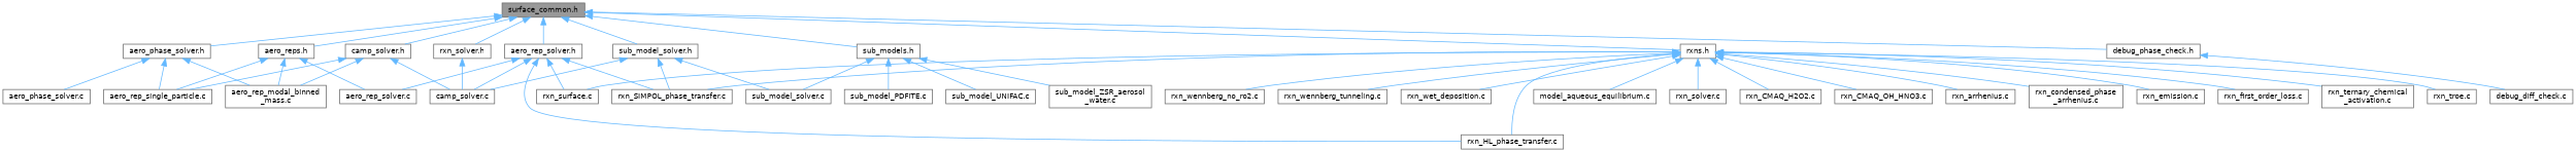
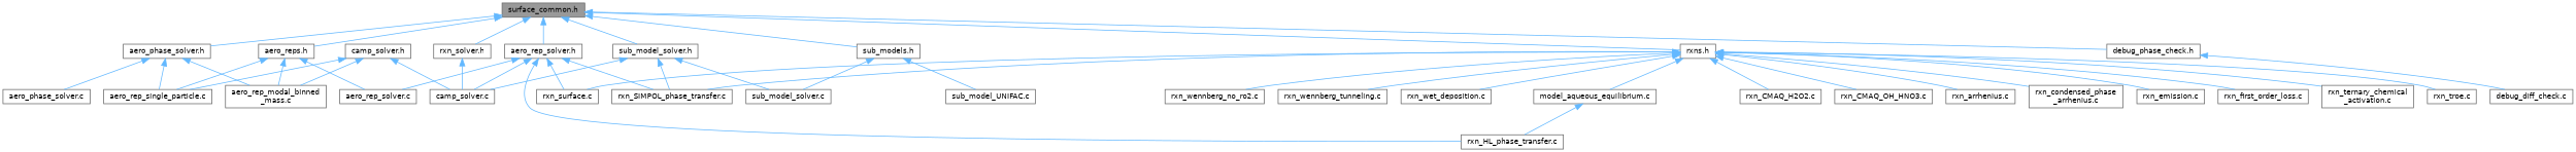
  digraph {
    node [color=grey40 fillcolor=white fontname=Helvetica fontsize=10 shape=box style=filled]
    edge [color=steelblue1 dir=back fontname=Helvetica fontsize=10 labelfontname=Helvetica labelfontsize=10 style=solid]
    n1 [color=gray40 fillcolor=grey60 fontcolor=black height=0.2 label="surface_common.h" width=0.4]
    n2 [height=0.2 label="aero_phase_solver.h" width=0.4]
    n3 [height=0.2 label="aero_rep_solver.h" width=0.4]
    n4 [height=0.2 label="aero_reps.h" width=0.4]
    n5 [height=0.2 label="camp_solver.h" width=0.4]
    n6 [height=0.2 label="debug_phase_check.h" width=0.4]
    n7 [height=0.2 label="rxn_solver.h" width=0.4]
    n8 [height=0.2 label="rxns.h" width=0.4]
    n9 [height=0.2 label="sub_model_solver.h" width=0.4]
    n10 [height=0.2 label="sub_models.h" width=0.4]
    n11 [height=0.2 label="aero_phase_solver.c" width=0.4]
    n12 [height=0.2 label="aero_rep_modal_binned\l_mass.c" width=0.4]
    n13 [height=0.2 label="aero_rep_single_particle.c" width=0.4]
    n14 [height=0.2 label="aero_rep_solver.c" width=0.4]
    n15 [height=0.2 label="camp_solver.c" width=0.4]
    n16 [height=0.2 label="rxn_HL_phase_transfer.c" width=0.4]
    n17 [height=0.2 label="rxn_SIMPOL_phase_transfer.c" width=0.4]
    n18 [height=0.2 label="rxn_surface.c" width=0.4]
    n19 [height=0.2 label="debug_diff_check.c" width=0.4]
-   n20 [height=0.2 label="rxn_solver.c" width=0.4]
    n21 [height=0.2 label="rxn_CMAQ_H2O2.c" width=0.4]
    n22 [height=0.2 label="rxn_CMAQ_OH_HNO3.c" width=0.4]
    n23 [height=0.2 label="model_aqueous_equilibrium.c" width=0.4]
    n24 [height=0.2 label="rxn_arrhenius.c" width=0.4]
    n25 [height=0.2 label="rxn_condensed_phase\l_arrhenius.c" width=0.4]
    n26 [height=0.2 label="rxn_emission.c" width=0.4]
    n27 [height=0.2 label="rxn_first_order_loss.c" width=0.4]
    n28 [height=0.2 label="rxn_ternary_chemical\l_activation.c" width=0.4]
    n29 [height=0.2 label="rxn_troe.c" width=0.4]
    n30 [height=0.2 label="rxn_wennberg_no_ro2.c" width=0.4]
    n31 [height=0.2 label="rxn_wennberg_tunneling.c" width=0.4]
    n32 [height=0.2 label="rxn_wet_deposition.c" width=0.4]
    n33 [height=0.2 label="sub_model_solver.c" width=0.4]
-   n34 [height=0.2 label="sub_model_PDFiTE.c" width=0.4]
    n35 [height=0.2 label="sub_model_UNIFAC.c" width=0.4]
-   n36 [height=0.2 label="sub_model_ZSR_aerosol\l_water.c" width=0.4]
    n1 -> n2
    n1 -> n3
    n1 -> n4
-   n1 -> n5
    n1 -> n6
    n1 -> n7
    n1 -> n8
    n1 -> n9
    n1 -> n10
    n2 -> n11
    n2 -> n12
    n2 -> n13
    n3 -> n14
    n3 -> n15
    n3 -> n16
    n3 -> n17
    n3 -> n18
    n4 -> n12
    n4 -> n13
    n4 -> n14
    n5 -> n12
    n5 -> n13
    n5 -> n15
    n6 -> n19
    n7 -> n15
-   n8 -> n16
+   n23 -> n16
    n8 -> n17
    n8 -> n18
-   n8 -> n20
    n8 -> n21
    n8 -> n22
    n8 -> n23
    n8 -> n24
    n8 -> n25
    n8 -> n26
    n8 -> n27
    n8 -> n28
    n8 -> n29
    n8 -> n30
    n8 -> n31
    n8 -> n32
    n9 -> n15
    n9 -> n17
    n9 -> n33
    n10 -> n33
-   n10 -> n34
    n10 -> n35
-   n10 -> n36
  }
